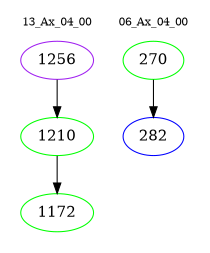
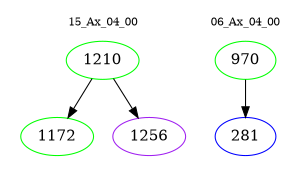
  digraph {
    node [color=green]
    edge [color=black]
    n1 [label=1210]
    n2 [label=1172]
    n3 [color=purple label=1256]
-   n4 [label=270]
-   n5 [color=blue label=282]
+   n4 [label=970]
+   n5 [color=blue label=281]
    subgraph cluster_1 {
      color=white
      fontsize=10
-     label="13_Ax_04_00"
+     label="15_Ax_04_00"
      n1
      n2
      n3
    }
    subgraph cluster_2 {
      color=white
      fontsize=10
      label="06_Ax_04_00"
      n4
      n5
    }
    n1 -> n2
-   n3 -> n1
+   n1 -> n3
    n4 -> n5
  }
